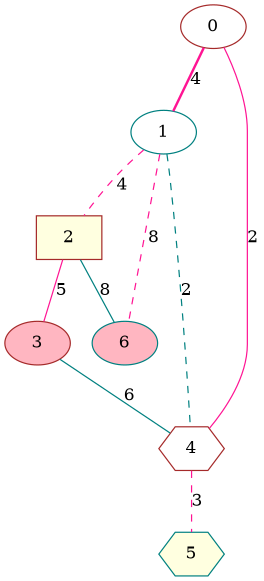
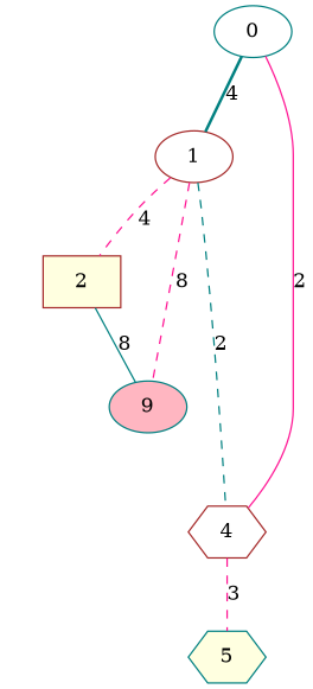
  graph {
    node [color=teal fillcolor=white shape=ellipse style=filled weight=1]
    edge [color=deeppink style=solid]
-   0 [color=brown]
-   1
+   0
+   1 [color=brown]
    4 [color=brown shape=hexagon]
    2 [color=brown fillcolor=lightyellow shape=box]
-   6 [fillcolor=lightpink weight=4]
+   6 [fillcolor=lightpink weight=4 label=9]
    5 [fillcolor=lightyellow shape=hexagon]
-   3 [color=brown fillcolor=lightpink]
-   0 -- 1 [label=4 style=bold]
+   0 -- 1 [color=teal label=4 style=bold]
    0 -- 4 [label=2]
    1 -- 4 [color=teal label=2 style=dashed]
    1 -- 2 [label=4 style=dashed]
    1 -- 6 [label=8 style=dashed]
    4 -- 5 [label=3 style=dashed]
    2 -- 6 [color=teal label=8]
-   2 -- 3 [label=5]
-   3 -- 4 [color=teal label=6]
  }
